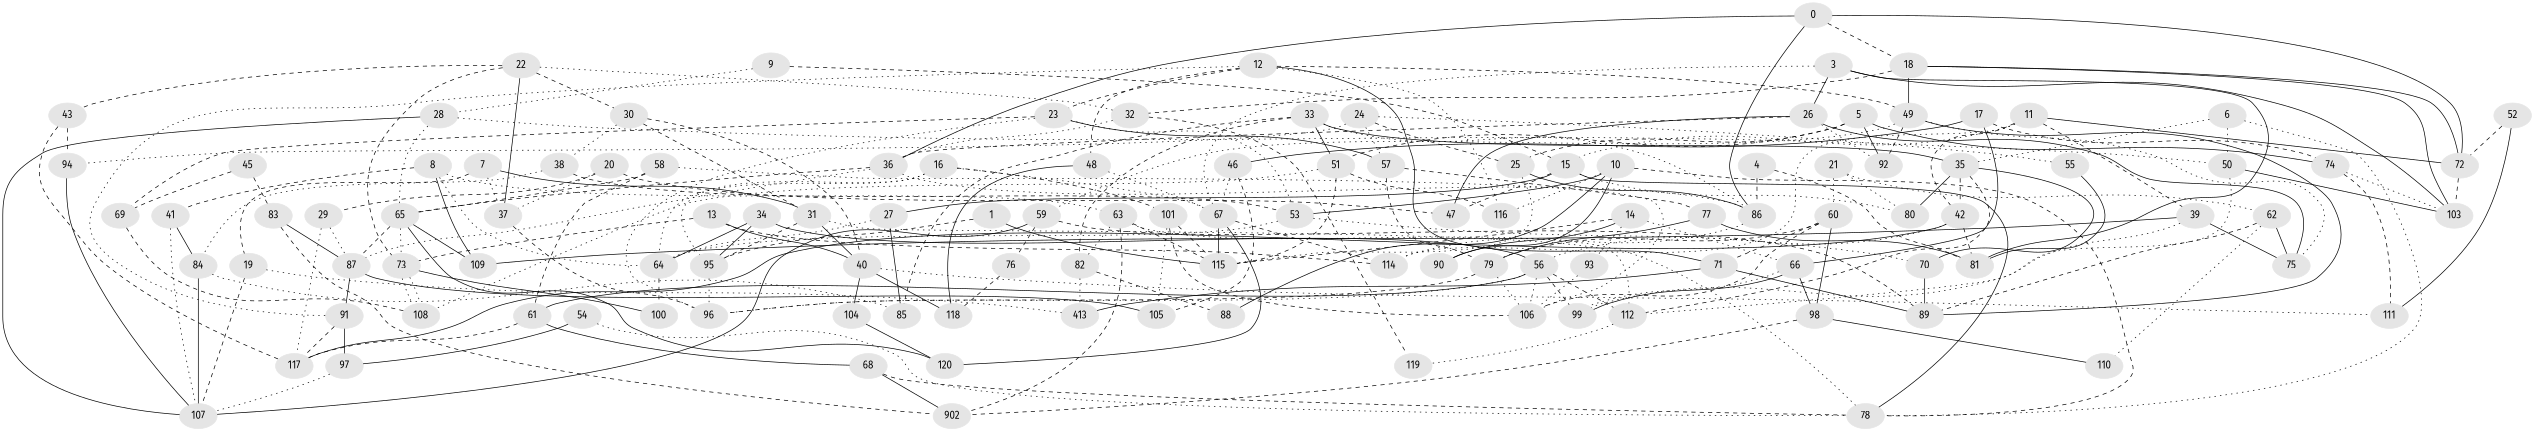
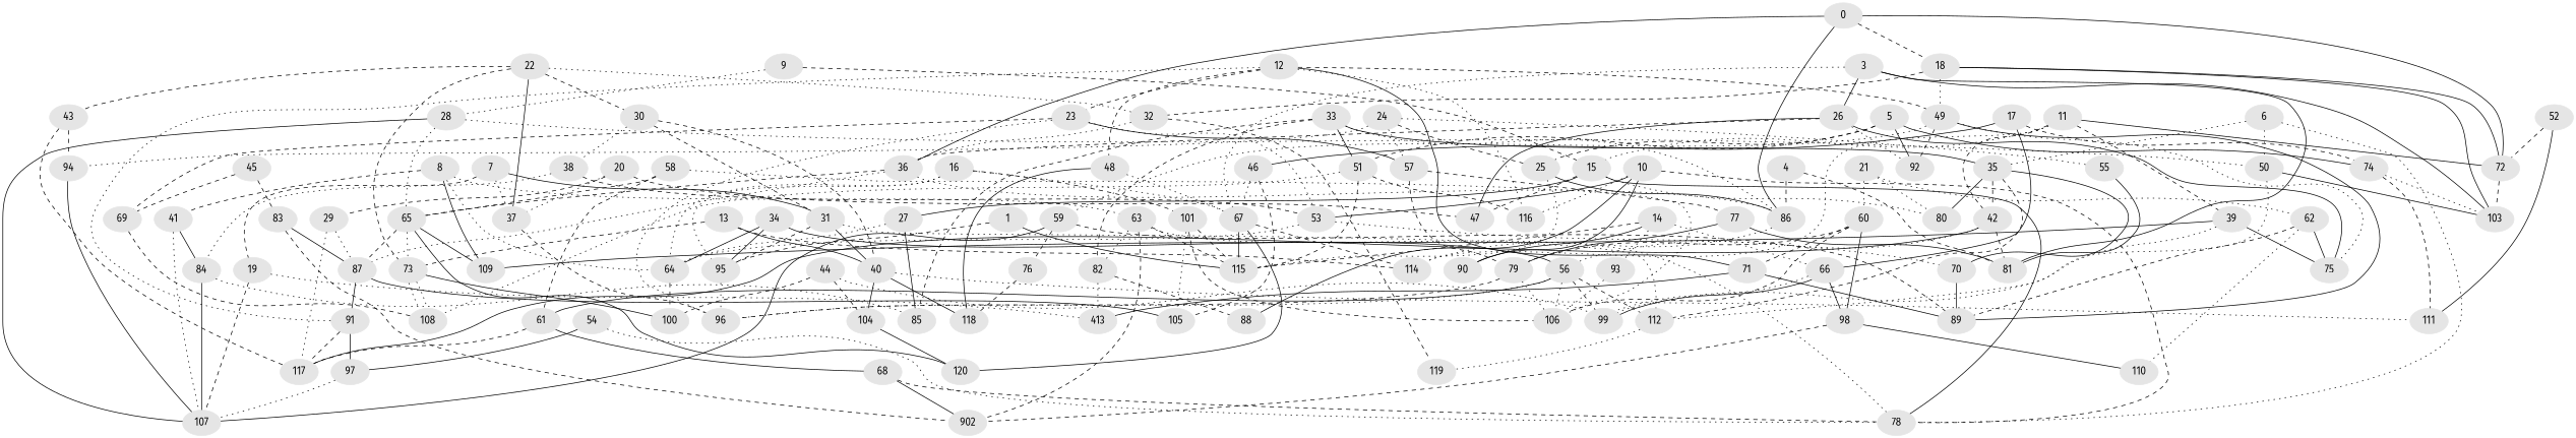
  graph {
    fontname="Fira Sans"
    node [color=gray90 fontname="Fira Sans" style=filled]
    edge [fontname="Fira Sans" style=dashed]
    1
    95
    115
    96
    n5 [label=0]
    18
    36
    72
    86
    103
    49
    32
    65
    87
    114
    3
    26
    67
    81
    92
    47
    75
    120
    4
    5
    25
    51
    74
    116
    108
    111
    6
    35
    50
    78
    42
    80
    112
    70
    99
    7
    19
    31
    37
    107
    n46 [label=413]
    40
    8
    41
    63
    64
    109
    84
    82
    n55 [label=902]
    100
    9
    15
    28
    27
    10
    53
    88
    90
    11
    39
    117
    56
    12
    23
    48
    71
    91
    57
    69
    118
    59
    89
    97
    13
    73
    104
    14
    66
    93
    98
    106
    85
    16
    101
    105
    17
    46
    119
    20
    29
    21
    60
    62
    79
    110
    22
    30
    43
    38
    94
    77
    24
    55
    33
    34
    61
+   44
    45
    83
    76
    52
    54
    68
    58
    1 -- 95
    1 -- 115 [style=solid]
    95 -- 96 [style=dotted]
    n5 -- 18
    n5 -- 36 [style=solid]
    n5 -- 72 [style=solid]
    n5 -- 86 [style=solid]
    18 -- 72 [style=solid]
    18 -- 103 [style=solid]
-   18 -- 49 [style=solid]
+   18 -- 49 [style=dotted]
    18 -- 32
    36 -- 86 [style=dotted]
    36 -- 65
    36 -- 87 [style=dotted]
    72 -- 103
    86 -- 114 [style=dotted]
    49 -- 92
    49 -- 75 [style=dotted]
    49 -- 59 [style=dotted]
    49 -- 89 [style=solid]
    32 -- 36 [style=dotted]
    32 -- 119
    65 -- 87
    65 -- 120 [style=solid]
    65 -- 109 [style=solid]
    65 -- 73 [style=dotted]
    87 -- 91 [style=solid]
    87 -- 105 [style=solid]
    3 -- 103 [style=solid]
    3 -- 26 [style=solid]
    3 -- 67 [style=dotted]
    3 -- 81 [style=solid]
    26 -- 36
    26 -- 92 [style=dotted]
    26 -- 47 [style=solid]
    26 -- 75 [style=solid]
    67 -- 115 [style=solid]
    67 -- 114
    67 -- 120 [style=solid]
    4 -- 86
    4 -- 81
    5 -- 92 [style=solid]
    5 -- 25
    5 -- 51
    5 -- 74 [style=solid]
    25 -- 115 [style=dotted]
    25 -- 86 [style=solid]
    51 -- 115
    51 -- 116
    51 -- 108 [style=dotted]
    74 -- 103 [style=dotted]
    74 -- 111
    6 -- 35 [style=dotted]
    6 -- 50 [style=dotted]
    6 -- 78 [style=dotted]
    35 -- 42
    35 -- 80 [style=solid]
    35 -- 112
    35 -- 70 [style=solid]
    50 -- 103 [style=solid]
    50 -- 99 [style=dotted]
    42 -- 81
    42 -- 117 [style=solid]
    42 -- 56 [style=dotted]
    112 -- 119 [style=dotted]
    70 -- 89 [style=solid]
    7 -- 19
    7 -- 31 [style=solid]
    7 -- 37 [style=dotted]
    19 -- 107
    19 -- n46 [style=dotted]
    31 -- 95
    31 -- 112 [style=dotted]
    31 -- 40 [style=solid]
    37 -- 96
    40 -- 111 [style=dotted]
    40 -- 118 [style=solid]
    40 -- 104 [style=solid]
    8 -- 41
    8 -- 63 [style=dotted]
    8 -- 64 [style=dotted]
    8 -- 109 [style=solid]
    41 -- 107 [style=dotted]
    41 -- 84 [style=solid]
    63 -- 115
    63 -- 78 [style=dotted]
    63 -- 82 [style=dotted]
    63 -- n55
    64 -- 100
    84 -- 107 [style=solid]
    84 -- 85 [style=dotted]
    82 -- n46 [style=dotted]
    82 -- 88
    9 -- 15
    9 -- 28 [style=dotted]
    15 -- 47
    15 -- 78 [style=solid]
    15 -- 80 [style=dotted]
    15 -- 27 [style=solid]
    28 -- 65 [style=dotted]
    28 -- 50 [style=dotted]
    28 -- 107 [style=solid]
    27 -- 64 [style=dotted]
    27 -- 85 [style=solid]
    10 -- 116 [style=dotted]
    10 -- 78
    10 -- 53 [style=solid]
    10 -- 88 [style=solid]
    10 -- 90 [style=solid]
    53 -- 70 [style=dotted]
    53 -- 64 [style=dotted]
    11 -- 72 [style=solid]
    11 -- 114 [style=dotted]
    11 -- 42
    11 -- 15 [style=dotted]
    11 -- 39
    39 -- 75 [style=solid]
    39 -- 112 [style=dotted]
    39 -- 109 [style=solid]
    56 -- 96 [style=dotted]
    56 -- 112
    56 -- 99
    56 -- 106 [style=dotted]
    56 -- 61 [style=solid]
    12 -- 49
    12 -- 116 [style=dotted]
    12 -- 23
    12 -- 48
    12 -- 71 [style=solid]
    12 -- 91 [style=dotted]
    23 -- 96 [style=dotted]
    23 -- 53 [style=dotted]
    23 -- 57 [style=solid]
    23 -- 69
    48 -- 67 [style=dotted]
    48 -- 118 [style=solid]
    71 -- n46 [style=solid]
    71 -- 89 [style=solid]
    91 -- 117
    91 -- 97 [style=solid]
    57 -- 79
    57 -- 77
    69 -- 108
    59 -- 107 [style=solid]
    59 -- 89
    59 -- 76
    97 -- 107 [style=dotted]
    13 -- 114
    13 -- 40 [style=solid]
    13 -- 73
    73 -- 108 [style=dotted]
    73 -- 108 [style=dotted]
    73 -- 100 [style=solid]
    104 -- 120 [style=solid]
    14 -- 115
    14 -- 90 [style=solid]
    14 -- 66 [style=dotted]
    14 -- 93 [style=dotted]
    66 -- 99 [style=dotted]
    66 -- 99 [style=solid]
    66 -- 98 [style=solid]
    93 -- 106 [style=dotted]
    98 -- n55
    98 -- 110 [style=solid]
    16 -- 95 [style=dotted]
    16 -- 67 [style=dotted]
    16 -- 64 [style=dotted]
    16 -- 101
    101 -- 115
    101 -- 106
    101 -- 105 [style=dotted]
    17 -- 74
    17 -- 66 [style=solid]
    17 -- 46 [style=solid]
    46 -- 67 [style=dotted]
    46 -- 105
    20 -- 47
    20 -- 37 [style=dotted]
    20 -- 29
    29 -- 87 [style=dotted]
    29 -- 117 [style=dotted]
    21 -- 80 [style=dotted]
    21 -- 60 [style=dotted]
    21 -- 62 [style=dotted]
    60 -- 71
    60 -- 98 [style=solid]
    60 -- 106
    60 -- 79
    62 -- 75 [style=solid]
    62 -- 89
    62 -- 110 [style=dotted]
    79 -- 96
    79 -- 106 [style=dotted]
    22 -- 32 [style=dotted]
    22 -- 37 [style=solid]
    22 -- 73
    22 -- 30
    22 -- 43
    30 -- 31
    30 -- 40
    30 -- 38 [style=dotted]
    43 -- 117
    43 -- 94
    38 -- 84 [style=dotted]
    38 -- 53
    94 -- 107 [style=solid]
    77 -- 81 [style=solid]
    77 -- 79 [style=solid]
    24 -- 25
    24 -- 57 [style=dotted]
    24 -- 94 [style=dotted]
    24 -- 55 [style=dotted]
    55 -- 81 [style=solid]
    33 -- 86 [style=dotted]
    33 -- 51 [style=solid]
    33 -- 35 [style=solid]
    33 -- 82
    33 -- 85
    34 -- 95 [style=solid]
    34 -- 64 [style=solid]
    34 -- 56 [style=solid]
    61 -- 117
    61 -- 68 [style=solid]
+   44 -- 99 [style=dotted]
+   44 -- 100
+   44 -- 104
    45 -- 69
    45 -- 83
    83 -- 87 [style=solid]
    83 -- n55
    76 -- 118
    52 -- 72
    52 -- 111 [style=solid]
    54 -- 78 [style=dotted]
    54 -- 97 [style=solid]
    68 -- 78
    68 -- n55 [style=solid]
    58 -- 65
    58 -- 106 [style=dotted]
    58 -- 61
  }
